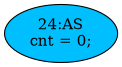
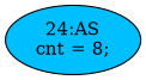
  strict digraph {
-   n1 [ast="<pyverilog.vparser.ast.Assign object at 0x7f4415e0d8d0>" def_var="['cnt']" fillcolor=deepskyblue label="24:AS\ncnt = 0;" statements="[]" style=filled typ=Assign use_var="[]"]
+   n1 [ast="<pyverilog.vparser.ast.Assign object at 0x7f4415e0d8d0>" def_var="['cnt']" fillcolor=deepskyblue label="24:AS\ncnt = 8;" statements="[]" style=filled typ=Assign use_var="[]"]
  }
